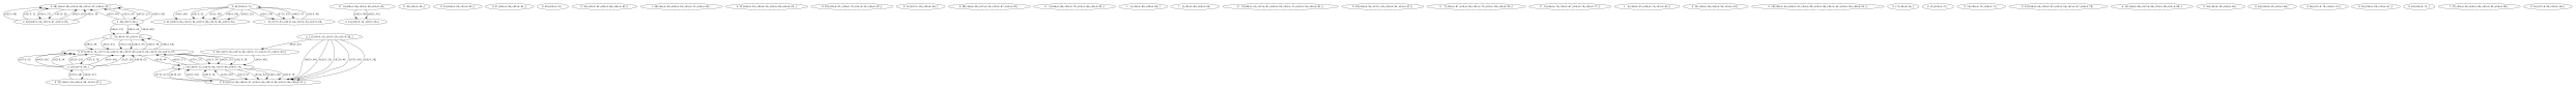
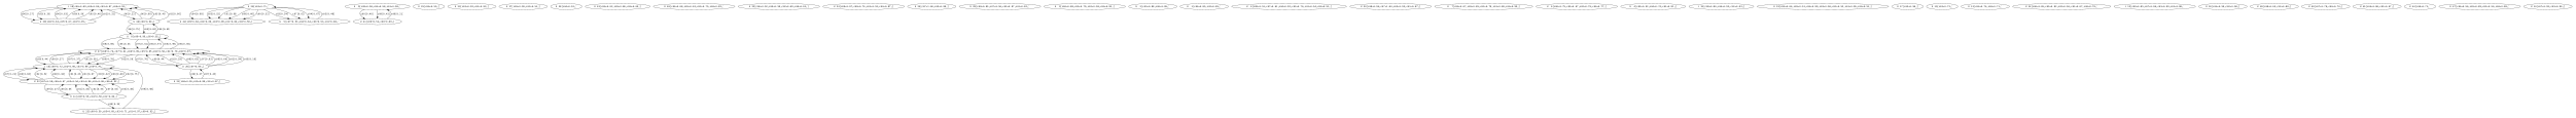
  digraph {
    fontname="Source Code Pro"
    node [fontname="Source Code Pro"]
    edge [fontname="Source Code Pro"]
    "U 18[c06=0.69,c05=0.84,c02=0.87,c00=0.52,]"
    "U 39[c06=0.63,c05=0.67,c02=0.95,]"
    "U 46[c06=0.90,]"
    "U  8[c06=0.96,c05=0.82,]"
    "U 11[c09=0.55,c02=0.59,c01=0.80,]"
    "U 32[c07=0.58,c06=0.67,c03=0.54,c02=0.96,c01=0.80,c00=0.52,]"
    "U 23[c06=0.50,c05=0.60,c02=0.71,c01=0.97,c00=0.93,]"
    "U 16[c06=0.72,c02=0.90,c01=0.99,c00=0.76,]"
    "U 27[c08=0.76,c07=0.61,c06=0.99,c05=0.85,c02=0.56,c01=0.78,c00=0.87,]"
    "U 28[c03=0.71,]"
    "U 42[c09=0.66,c04=0.69,c03=0.99,c01=0.84,c00=0.59,]"
    "U  5[c07=0.53,c04=0.64,c03=0.53,c01=0.88,]"
    "U 26[c07=0.96,]"
    "U 21[c06=0.55,c05=0.89,c01=0.67,]"
    "U  9[c09=0.96,c04=0.58,c01=0.90,]"
    "U 41[c09=0.52,c00=0.99,]"
    "U 35[c06=0.55,]"
    "U 33[c03=0.92,c01=0.93,]"
    "U 37[c05=0.59,c02=0.51,]"
    "U 38[c04=0.52,]"
    "U 43[c06=0.62,c05=0.86,c00=0.65,]"
    "U 40[c06=0.68,c05=0.63,c02=0.75,c00=0.82,]"
    "U 22[c06=0.52,c05=0.59,c02=0.69,c00=0.61,]"
    "U 24[c09=0.87,c08=0.70,c01=0.53,c00=0.87,]"
    "U 25[c07=1.00,c03=0.89,]"
    "U 29[c08=0.85,c07=0.50,c03=0.87,c01=0.62,]"
    "U  3[c06=0.88,c05=0.79,c02=0.58,c00=0.81,]"
    "U  2[c05=0.88,c00=0.85,]"
    "U  1[c06=0.85,c02=0.85,]"
    "U  0[c08=0.51,c07=0.61,c04=0.92,c03=0.70,c01=0.54,c00=0.51,]"
    "U 30[c08=0.94,c07=1.00,c03=0.93,c01=0.67,]"
    "U  7[c06=0.67,c05=0.85,c02=0.79,c01=0.69,c00=0.95,]"
    "U  6[c06=0.75,c05=0.67,c02=0.78,c00=0.77,]"
    "U  4[c09=0.53,c04=0.74,c01=0.91,]"
    "U 31[c09=0.96,c04=0.92,c01=0.53,]"
    "U 19[c06=0.64,c05=0.51,c04=0.99,c03=0.96,c02=0.52,c01=0.95,c00=0.51,]"
    "U 17[c03=0.96,]"
    "U 15[c03=0.72,]"
    "U 13[c06=0.74,c00=0.71,]"
    "U 14[c06=0.65,c05=0.93,c02=0.56,c01=0.67,c00=0.76,]"
    "U 12[c08=0.85,c07=0.80,c03=0.99,c01=0.86,]"
    "U 20[c04=0.59,c03=0.58,]"
    "U 49[c08=0.65,c01=0.88,]"
    "U 48[c07=0.78,c00=0.70,]"
    "U 45[c04=0.86,c03=0.67,]"
    "U 44[c00=0.71,]"
    "U 47[c06=0.56,c05=0.89,c02=0.50,c00=0.80,]"
    "U 10[c07=0.93,c03=0.90,]"
    "U 18[c06=0.69,c05=0.84,c02=0.87,c00=0.52,]" -> "U 39[c06=0.63,c05=0.67,c02=0.95,]" [label="c06[0.27]"]
    "U 18[c06=0.69,c05=0.84,c02=0.87,c00=0.52,]" -> "U 39[c06=0.63,c05=0.67,c02=0.95,]" [label="c05[0.38]"]
    "U 18[c06=0.69,c05=0.84,c02=0.87,c00=0.52,]" -> "U 46[c06=0.90,]" [label="c06[0.22]"]
    "U 39[c06=0.63,c05=0.67,c02=0.95,]" -> "U 18[c06=0.69,c05=0.84,c02=0.87,c00=0.52,]" [label="c06[0.63]"]
    "U 39[c06=0.63,c05=0.67,c02=0.95,]" -> "U 18[c06=0.69,c05=0.84,c02=0.87,c00=0.52,]" [label="c00[0.50]"]
    "U 39[c06=0.63,c05=0.67,c02=0.95,]" -> "U 18[c06=0.69,c05=0.84,c02=0.87,c00=0.52,]" [label="c05[0.46]"]
    "U 39[c06=0.63,c05=0.67,c02=0.95,]" -> "U 18[c06=0.69,c05=0.84,c02=0.87,c00=0.52,]" [label="c02[0.31]"]
    "U 46[c06=0.90,]" -> "U 18[c06=0.69,c05=0.84,c02=0.87,c00=0.52,]" [label="c06[0.60]"]
    "U 46[c06=0.90,]" -> "U 18[c06=0.69,c05=0.84,c02=0.87,c00=0.52,]" [label="c05[0.40]"]
    "U 46[c06=0.90,]" -> "U 18[c06=0.69,c05=0.84,c02=0.87,c00=0.52,]" [label="c02[0.66]"]
    "U 46[c06=0.90,]" -> "U  8[c06=0.96,c05=0.82,]" [label="c06[0.75]"]
    "U 46[c06=0.90,]" -> "U  8[c06=0.96,c05=0.82,]" [label="c05[0.62]"]
    "U  8[c06=0.96,c05=0.82,]" -> "U 46[c06=0.90,]" [label="c06[0.69]"]
    "U  8[c06=0.96,c05=0.82,]" -> "U 27[c08=0.76,c07=0.61,c06=0.99,c05=0.85,c02=0.56,c01=0.78,c00=0.87,]" [label="c08[0.59]"]
    "U  8[c06=0.96,c05=0.82,]" -> "U 27[c08=0.76,c07=0.61,c06=0.99,c05=0.85,c02=0.56,c01=0.78,c00=0.87,]" [label="c06[0.33]"]
    "U  8[c06=0.96,c05=0.82,]" -> "U 27[c08=0.76,c07=0.61,c06=0.99,c05=0.85,c02=0.56,c01=0.78,c00=0.87,]" [label="c07[0.51]"]
    "U  8[c06=0.96,c05=0.82,]" -> "U 27[c08=0.76,c07=0.61,c06=0.99,c05=0.85,c02=0.56,c01=0.78,c00=0.87,]" [label="c05[0.47]"]
    "U 11[c09=0.55,c02=0.59,c01=0.80,]" -> "U 32[c07=0.58,c06=0.67,c03=0.54,c02=0.96,c01=0.80,c00=0.52,]" [label="c06[0.64]"]
    "U 11[c09=0.55,c02=0.59,c01=0.80,]" -> "U 32[c07=0.58,c06=0.67,c03=0.54,c02=0.96,c01=0.80,c00=0.52,]" [label="c01[0.33]"]
    "U 11[c09=0.55,c02=0.59,c01=0.80,]" -> "U 32[c07=0.58,c06=0.67,c03=0.54,c02=0.96,c01=0.80,c00=0.52,]" [label="c02[0.46]"]
    "U 11[c09=0.55,c02=0.59,c01=0.80,]" -> "U 32[c07=0.58,c06=0.67,c03=0.54,c02=0.96,c01=0.80,c00=0.52,]" [label="c07[0.60]"]
    "U 11[c09=0.55,c02=0.59,c01=0.80,]" -> "U 32[c07=0.58,c06=0.67,c03=0.54,c02=0.96,c01=0.80,c00=0.52,]" [label="c03[0.38]"]
    "U 11[c09=0.55,c02=0.59,c01=0.80,]" -> "U 23[c06=0.50,c05=0.60,c02=0.71,c01=0.97,c00=0.93,]" [label="c06[0.34]"]
+   "U 32[c07=0.58,c06=0.67,c03=0.54,c02=0.96,c01=0.80,c00=0.52,]" -> "U 11[c09=0.55,c02=0.59,c01=0.80,]" [label="c09[0.27]"]
    "U 32[c07=0.58,c06=0.67,c03=0.54,c02=0.96,c01=0.80,c00=0.52,]" -> "U 16[c06=0.72,c02=0.90,c01=0.99,c00=0.76,]" [label="c00[0.63]"]
    "U 32[c07=0.58,c06=0.67,c03=0.54,c02=0.96,c01=0.80,c00=0.52,]" -> "U 16[c06=0.72,c02=0.90,c01=0.99,c00=0.76,]" [label="c02[0.52]"]
    "U 32[c07=0.58,c06=0.67,c03=0.54,c02=0.96,c01=0.80,c00=0.52,]" -> "U 16[c06=0.72,c02=0.90,c01=0.99,c00=0.76,]" [label="c06[0.34]"]
    "U 32[c07=0.58,c06=0.67,c03=0.54,c02=0.96,c01=0.80,c00=0.52,]" -> "U 16[c06=0.72,c02=0.90,c01=0.99,c00=0.76,]" [label="c01[0.26]"]
    "U 23[c06=0.50,c05=0.60,c02=0.71,c01=0.97,c00=0.93,]" -> "U 16[c06=0.72,c02=0.90,c01=0.99,c00=0.76,]" [label="c09[0.48]"]
    "U 16[c06=0.72,c02=0.90,c01=0.99,c00=0.76,]" -> "U 32[c07=0.58,c06=0.67,c03=0.54,c02=0.96,c01=0.80,c00=0.52,]" [label="c01[0.67]"]
    "U 16[c06=0.72,c02=0.90,c01=0.99,c00=0.76,]" -> "U 32[c07=0.58,c06=0.67,c03=0.54,c02=0.96,c01=0.80,c00=0.52,]" [label="c03[0.32]"]
    "U 16[c06=0.72,c02=0.90,c01=0.99,c00=0.76,]" -> "U 32[c07=0.58,c06=0.67,c03=0.54,c02=0.96,c01=0.80,c00=0.52,]" [label="c06[0.66]"]
    "U 16[c06=0.72,c02=0.90,c01=0.99,c00=0.76,]" -> "U 32[c07=0.58,c06=0.67,c03=0.54,c02=0.96,c01=0.80,c00=0.52,]" [label="c02[0.75]"]
    "U 16[c06=0.72,c02=0.90,c01=0.99,c00=0.76,]" -> "U 32[c07=0.58,c06=0.67,c03=0.54,c02=0.96,c01=0.80,c00=0.52,]" [label="c07[0.21]"]
    "U 16[c06=0.72,c02=0.90,c01=0.99,c00=0.76,]" -> "U 27[c08=0.76,c07=0.61,c06=0.99,c05=0.85,c02=0.56,c01=0.78,c00=0.87,]" [label="c08[0.27]"]
    "U 16[c06=0.72,c02=0.90,c01=0.99,c00=0.76,]" -> "U 27[c08=0.76,c07=0.61,c06=0.99,c05=0.85,c02=0.56,c01=0.78,c00=0.87,]" [label="c07[0.37]"]
    "U 27[c08=0.76,c07=0.61,c06=0.99,c05=0.85,c02=0.56,c01=0.78,c00=0.87,]" -> "U  8[c06=0.96,c05=0.82,]" [label="c05[0.49]"]
    "U 27[c08=0.76,c07=0.61,c06=0.99,c05=0.85,c02=0.56,c01=0.78,c00=0.87,]" -> "U  8[c06=0.96,c05=0.82,]" [label="c06[0.65]"]
    "U 27[c08=0.76,c07=0.61,c06=0.99,c05=0.85,c02=0.56,c01=0.78,c00=0.87,]" -> "U 16[c06=0.72,c02=0.90,c01=0.99,c00=0.76,]" [label="c01[0.50]"]
    "U 27[c08=0.76,c07=0.61,c06=0.99,c05=0.85,c02=0.56,c01=0.78,c00=0.87,]" -> "U 16[c06=0.72,c02=0.90,c01=0.99,c00=0.76,]" [label="c06[0.70]"]
    "U 27[c08=0.76,c07=0.61,c06=0.99,c05=0.85,c02=0.56,c01=0.78,c00=0.87,]" -> "U 16[c06=0.72,c02=0.90,c01=0.99,c00=0.76,]" [label="c02[0.58]"]
    "U 27[c08=0.76,c07=0.61,c06=0.99,c05=0.85,c02=0.56,c01=0.78,c00=0.87,]" -> "U 16[c06=0.72,c02=0.90,c01=0.99,c00=0.76,]" [label="c00[0.44]"]
    "U 27[c08=0.76,c07=0.61,c06=0.99,c05=0.85,c02=0.56,c01=0.78,c00=0.87,]" -> "U 26[c07=0.96,]" [label="c07[0.76]"]
    "U 28[c03=0.71,]" -> "U 42[c09=0.66,c04=0.69,c03=0.99,c01=0.84,c00=0.59,]" [label="c04[0.68]"]
    "U 28[c03=0.71,]" -> "U 42[c09=0.66,c04=0.69,c03=0.99,c01=0.84,c00=0.59,]" [label="c03[0.52]"]
    "U 28[c03=0.71,]" -> "U 42[c09=0.66,c04=0.69,c03=0.99,c01=0.84,c00=0.59,]" [label="c01[0.68]"]
    "U 28[c03=0.71,]" -> "U 42[c09=0.66,c04=0.69,c03=0.99,c01=0.84,c00=0.59,]" [label="c09[0.66]"]
    "U 28[c03=0.71,]" -> "U 42[c09=0.66,c04=0.69,c03=0.99,c01=0.84,c00=0.59,]" [label="c00[0.32]"]
    "U 28[c03=0.71,]" -> "U  5[c07=0.53,c04=0.64,c03=0.53,c01=0.88,]" [label="c03[0.54]"]
    "U 28[c03=0.71,]" -> "U  5[c07=0.53,c04=0.64,c03=0.53,c01=0.88,]" [label="c07[0.63]"]
    "U 28[c03=0.71,]" -> "U  5[c07=0.53,c04=0.64,c03=0.53,c01=0.88,]" [label="c04[0.67]"]
    "U  5[c07=0.53,c04=0.64,c03=0.53,c01=0.88,]" -> "U 28[c03=0.71,]" [label="c03[0.48]"]
    "U 26[c07=0.96,]" -> "U 27[c08=0.76,c07=0.61,c06=0.99,c05=0.85,c02=0.56,c01=0.78,c00=0.87,]" [label="c00[0.44]"]
    "U 26[c07=0.96,]" -> "U 27[c08=0.76,c07=0.61,c06=0.99,c05=0.85,c02=0.56,c01=0.78,c00=0.87,]" [label="c01[0.29]"]
    "U 26[c07=0.96,]" -> "U 27[c08=0.76,c07=0.61,c06=0.99,c05=0.85,c02=0.56,c01=0.78,c00=0.87,]" [label="c08[0.63]"]
    "U 26[c07=0.96,]" -> "U 27[c08=0.76,c07=0.61,c06=0.99,c05=0.85,c02=0.56,c01=0.78,c00=0.87,]" [label="c07[0.63]"]
    "U 26[c07=0.96,]" -> "U 27[c08=0.76,c07=0.61,c06=0.99,c05=0.85,c02=0.56,c01=0.78,c00=0.87,]" [label="c06[0.60]"]
    "U 26[c07=0.96,]" -> "U 27[c08=0.76,c07=0.61,c06=0.99,c05=0.85,c02=0.56,c01=0.78,c00=0.87,]" [label="c02[0.54]"]
    "U 26[c07=0.96,]" -> "U 27[c08=0.76,c07=0.61,c06=0.99,c05=0.85,c02=0.56,c01=0.78,c00=0.87,]" [label="c05[0.19]"]
    "U 26[c07=0.96,]" -> "U 21[c06=0.55,c05=0.89,c01=0.67,]" [label="c06[0.47]"]
    "U 21[c06=0.55,c05=0.89,c01=0.67,]" -> "U 26[c07=0.96,]" [label="c07[0.48]"]
    "U  9[c09=0.96,c04=0.58,c01=0.90,]" -> "U 41[c09=0.52,c00=0.99,]" [label="c00[0.40]"]
    "U  9[c09=0.96,c04=0.58,c01=0.90,]" -> "U 41[c09=0.52,c00=0.99,]" [label="c09[0.42]"]
+   "U 41[c09=0.52,c00=0.99,]" -> "U  9[c09=0.96,c04=0.58,c01=0.90,]" [label="c09[0.21]"]
  }
